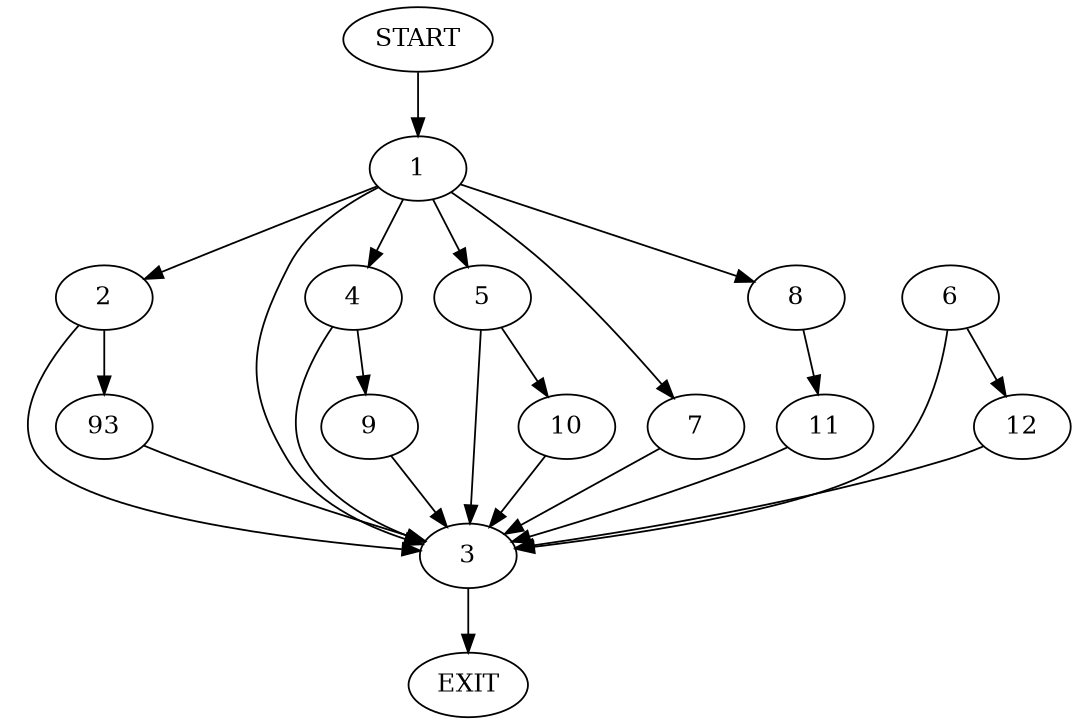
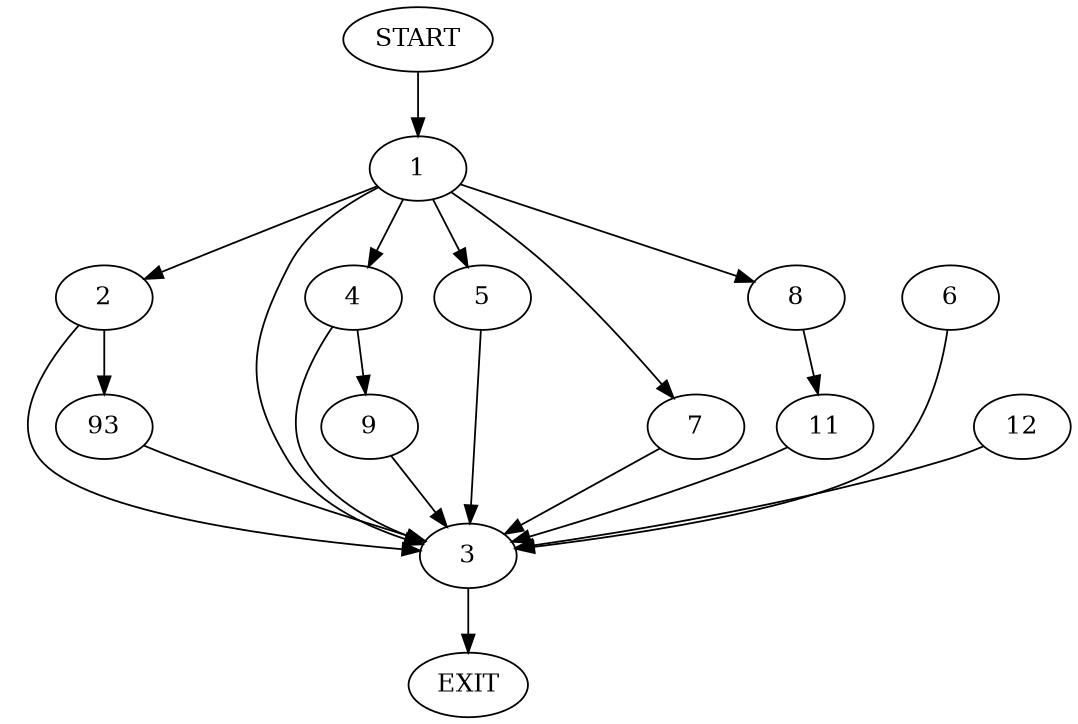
  digraph {
    n1 [label=START]
    1
    2
    3
    4
    5
    7
    8
    n9 [label=EXIT]
    n10 [label=93]
    9
-   10
    6
    12
    11
    n1 -> 1
    1 -> 2
    1 -> 3
    1 -> 4
    1 -> 5
    1 -> 7
    1 -> 8
    2 -> 3
    2 -> n10
    3 -> n9
    4 -> 3
    4 -> 9
    5 -> 3
-   5 -> 10
    7 -> 3
    8 -> 11
    n10 -> 3
    9 -> 3
-   10 -> 3
    6 -> 3
-   6 -> 12
    12 -> 3
    11 -> 3
  }
